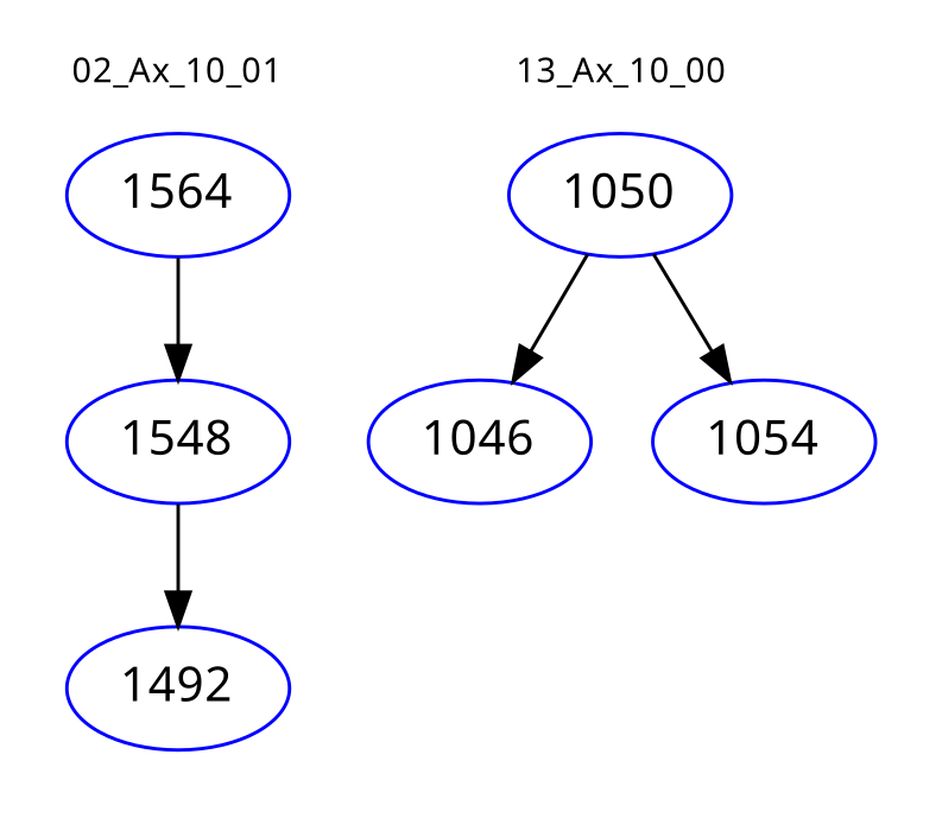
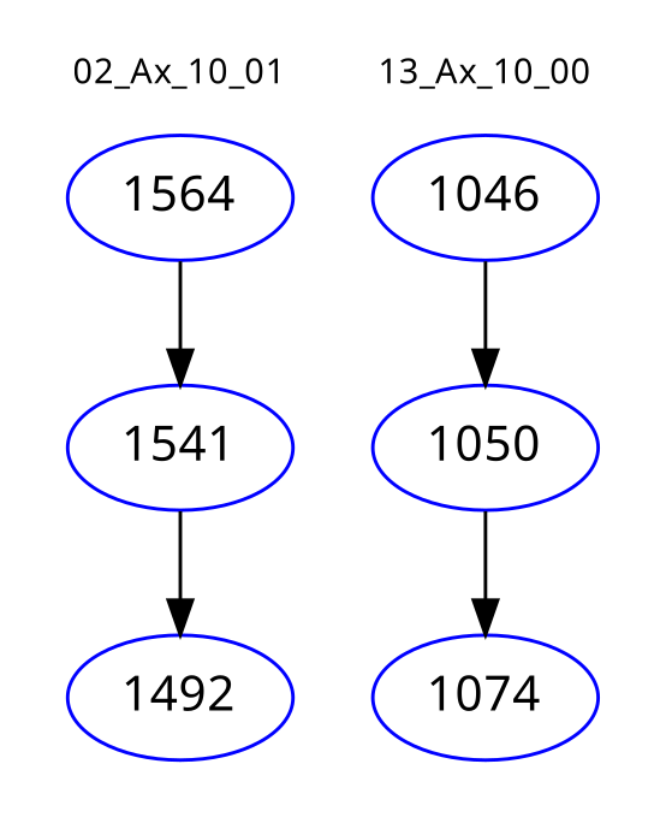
  digraph {
    fontname="Noto Sans"
    node [color=blue fontname="Noto Sans"]
    edge [color=black fontname="Noto Sans"]
-   n1 [label=1548]
+   n1 [label=1541]
    n2 [label=1492]
    n3 [label=1564]
    n4 [label=1050]
    n5 [label=1046]
-   n6 [label=1054]
+   n6 [label=1074]
    subgraph cluster_1 {
      color=white
      fontsize=10
      label="02_Ax_10_01"
      n1
      n2
      n3
    }
    subgraph cluster_2 {
      color=white
      fontsize=10
      label="13_Ax_10_00"
      n4
      n5
      n6
    }
    n1 -> n2
    n3 -> n1
-   n4 -> n5
+   n5 -> n4
    n4 -> n6
  }
